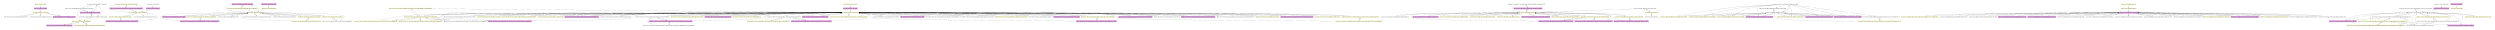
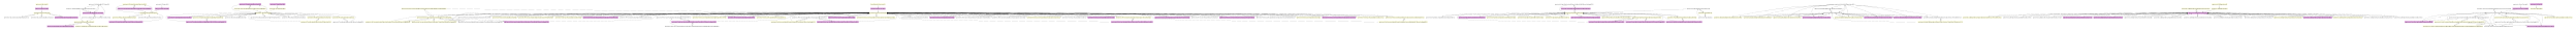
  digraph {
    fontname="Open Sans"
    node [color=brown fillcolor=lightyellow fontname="Open Sans" fontsize=20 shape=plaintext style=filled]
    edge [arrowhead=vee color=black fontname="Open Sans" fontsize=10]
    n1 [fillcolor=plum label="xperiments.Allocation$(2)"]
    n2 [label="xperiments.AllocationAnalysis(2)"]
    n3 [color=gray40 fillcolor=white label="xperiments.AllocationAnalysis$$anonfun$run$1(2)"]
    n4 [fillcolor=white label="xperiments.AllocationAnalysis$$anonfun$2(2)"]
    n5 [fillcolor=plum label="xperiments.AllocationAnalysis$$anonfun$1(2)"]
    n6 [fillcolor=white label="xperiments.CallLabelingBySCCToSame$(2)"]
    n7 [fillcolor=white label="xperiments.CallLabelingBySCCToSame$$anonfun$run$1(2)"]
    n8 [color=gray40 fillcolor=plum label="xperiments.CallLabelingBySCCToSame(2)"]
    n9 [fillcolor=white label="xperiments.CallLabelingBySCCToSame$$anonfun$run$2(2)"]
    n10 [label="xperiments.LabelAanlysisThreadWise(0)"]
    n11 [color=gray40 label="xperiments.APInUpcallsAnalysis$$anonfun$3(2)"]
    n12 [label="xperiments.APInUpcallsAnalysis(2)"]
    n13 [fillcolor=plum label="xperiments.APInUpcallsAnalysis$$anonfun$3$$anonfun$apply$2(2)"]
    n14 [label="xperiments.APInUpcallsAnalysis$$anonfun$2(2)"]
    n15 [color=gray40 fillcolor=white label="xperiments.APInUpcallsAnalysis$$anonfun$1(2)"]
    n16 [color=gray40 fillcolor=plum label="xperiments.ThreadAnalysis$$anonfun$4(2)"]
    n17 [color=gray40 label="xperiments.ThreadAnalysis$$anonfun$4$$anonfun$apply$3(2)"]
    n18 [color=gray40 label="xperiments.ThreadAnalysis(2)"]
    n19 [color=gray40 label="xperiments.ThreadAnalysis$$anonfun$getMapTid2Calls$1(2)"]
    n20 [fillcolor=plum label="xperiments.ThreadAnalysis$$anonfun$run$3(2)"]
    n21 [label="xperiments.ThreadAnalysis$$anonfun$run$1(2)"]
    n22 [color=gray40 fillcolor=white label="xperiments.ThreadAnalysis$$anonfun$1(2)"]
    n23 [color=gray40 label="xperiments.ThreadAnalysis$$anonfun$2(2)"]
    n24 [color=gray40 fillcolor=white label="xperiments.ThreadAnalysis$$anonfun$getThreadName$1(2)"]
    n25 [color=gray40 fillcolor=white label="xperiments.ThreadAnalysis$$anonfun$run$2(2)"]
    n26 [label="xperiments.PerformanceAnalysis$$anonfun$analysisThreadWise$9$$anonfun$apply$7(2)"]
    n27 [label="xperiments.PerformanceAnalysis(2)"]
    n28 [label="xperiments.PerformanceAnalysis$$anonfun$analysisThreadWise$9(2)"]
    n29 [fillcolor=white label="xperiments.PerformanceAnalysis$$anonfun$analysisScenario$1(2)"]
    n30 [color=gray40 label="xperiments.PerformanceAnalysis$$anonfun$3(2)"]
    n31 [color=gray40 label="xperiments.PerformanceAnalysis$$anonfun$analysisThreadWise$3(2)"]
    n32 [label="xperiments.PerformanceAnalysis$$anonfun$run$4(2)"]
    n33 [fillcolor=plum label="xperiments.PerformanceAnalysis$$anonfun$analysisThreadWise$2(2)"]
    n34 [color=gray40 fillcolor=white label="xperiments.PerformanceAnalysis$$anonfun$threadName$1$1(2)"]
    n35 [color=gray40 fillcolor=white label="xperiments.PerformanceAnalysis$$anonfun$analysisThreadWise$7(2)"]
    n36 [label="xperiments.PerformanceAnalysis$$anonfun$getElapsedTime$1$1(2)"]
    n37 [fillcolor=plum label="xperiments.PerformanceAnalysis$$anonfun$run$7(2)"]
    n38 [label="xperiments.PerformanceAnalysis$$anonfun$totalm$1$1(2)"]
    n39 [color=gray40 fillcolor=white label="xperiments.PerformanceAnalysis$$anonfun$analysisThreadWise$1(2)"]
    n40 [color=gray40 fillcolor=plum label="xperiments.PerformanceAnalysis$$anonfun$run$3(2)"]
    n41 [label="xperiments.PerformanceAnalysis$$anonfun$analysisScenarioByModules$3(2)"]
    n42 [label="xperiments.PerformanceAnalysis$$anonfun$analysisThreadWise$8(2)"]
    n43 [fillcolor=white label="xperiments.PerformanceAnalysis$$anonfun$run$6(2)"]
    n44 [color=gray40 fillcolor=plum label="xperiments.PerformanceAnalysis$$anonfun$5(2)"]
    n45 [color=gray40 fillcolor=white label="xperiments.PerformanceAnalysis$$anonfun$analysisThreadWise$5(2)"]
    n46 [fillcolor=white label="xperiments.PerformanceAnalysis$$anonfun$analysisScenario$4(2)"]
    n47 [label="xperiments.PerformanceAnalysis$$anonfun$analysisScenario$2(2)"]
    n48 [color=gray40 fillcolor=white label="xperiments.PerformanceAnalysis$$anonfun$1(2)"]
    n49 [fillcolor=plum label="xperiments.PerformanceAnalysis$$anonfun$run$2(2)"]
    n50 [label="xperiments.PerformanceAnalysis$$anonfun$analysisScenarioByModules$1(2)"]
    n51 [color=gray40 fillcolor=plum label="xperiments.PerformanceAnalysis$$anonfun$analysisThreadWise$6(2)"]
    n52 [fillcolor=white label="xperiments.PerformanceAnalysis$$anonfun$run$5(2)"]
    n53 [color=gray40 fillcolor=plum label="xperiments.PerformanceAnalysis$$anonfun$analysisThreadWise$4(2)"]
    n54 [color=gray40 fillcolor=white label="xperiments.PerformanceAnalysis$$anonfun$analysisScenarioByModules$2(2)"]
    n55 [label="xperiments.PerformanceAnalysis$$anonfun$2(2)"]
    n56 [color=gray40 fillcolor=plum label="xperiments.PerformanceAnalysis$$anonfun$analysisScenario$3(2)"]
    n57 [label="xperiments.PerformanceAnalysis$$anonfun$run$1(2)"]
    n58 [label="xperiments.PerformanceAnalysis$$anonfun$analysisThreadWise$9$$anonfun$apply$8(2)"]
    n59 [fillcolor=plum label="xperiments.PerformanceAnalysis$$anonfun$analysisThreadWise$9$$anonfun$apply$9(2)"]
    n60 [label="xperiments.PerformanceAnalysis$$anonfun$analysisThreadWise$9$$anonfun$apply$5(2)"]
    n61 [color=gray40 fillcolor=white label="xperiments.PerformanceAnalysis$$anonfun$analysisThreadWise$9$$anonfun$apply$6(2)"]
    n62 [fillcolor=white label="xperiments.ProjectBasicAnalysis$$anonfun$basicInfo$4$$anonfun$apply$1(2)"]
    n63 [fillcolor=plum label="xperiments.ProjectBasicAnalysis$$anonfun$basicInfo$4(2)"]
    n64 [color=gray40 label="xperiments.ProjectBasicAnalysis(2)"]
    n65 [label="xperiments.ProjectBasicAnalysis$$anonfun$basicInfo$6(2)"]
    n66 [color=gray40 label="xperiments.ProjectBasicAnalysis$$anonfun$basicInfo$7(2)"]
    n67 [label="xperiments.ProjectBasicAnalysis$$anonfun$basicInfo$5(2)"]
    n68 [color=gray40 label="xperiments.ProjectBasicAnalysis$$anonfun$1(2)"]
    n69 [color=gray40 fillcolor=white label="xperiments.ProjectBasicAnalysis$$anonfun$basicInfo$1(2)"]
    n70 [fillcolor=plum label="xperiments.ProjectBasicAnalysis$$anonfun$run$1(2)"]
    n71 [label="xperiments.ProjectBasicAnalysis$$anonfun$basicInfo$2(2)"]
    n72 [color=gray40 label="xperiments.ProjectBasicAnalysis$$anonfun$run$2(2)"]
    n73 [color=gray40 fillcolor=plum label="xperiments.ProjectBasicAnalysis$$anonfun$basicInfo$3(2)"]
    n74 [fillcolor=white label="xperiments.ProjectBasic$$anonfun$main$1(2)"]
    n75 [color=gray40 label="xperiments.ProjectBasic(2)"]
    n76 [fillcolor=white label="xperiments.ProjectBasic$(2)"]
    n77 [fillcolor=white label="xperiments.ModuleCallDependency$(2)"]
    n78 [color=gray40 fillcolor=white label="xperiments.ModuleCallDependency$$anonfun$run$6(2)"]
    n79 [label="xperiments.ModuleCallDependency$$anonfun$run$2(2)"]
    n80 [fillcolor=plum label="xperiments.ModuleCallDependency$$anonfun$run$5(2)"]
    n81 [color=gray40 fillcolor=plum label="xperiments.ModuleCallDependency$$anonfun$run$8(2)"]
    n82 [fillcolor=white label="xperiments.ModuleCallDependency$$anonfun$architectureThreadWise$1(2)"]
    n83 [label="xperiments.ModuleCallDependency$$anonfun$run$1(2)"]
    n84 [label="xperiments.ModuleCallDependency$$anonfun$run$4(2)"]
    n85 [fillcolor=white label="xperiments.ModuleCallDependency(2)"]
    n86 [color=gray40 label="xperiments.ModuleCallDependency$$anonfun$run$7(2)"]
    n87 [fillcolor=plum label="xperiments.ModuleCallDependency$$anonfun$run$3(2)"]
    n88 [label="xperiments.ModuleCallDependency$$anonfun$architectureThreadWise$1$$anonfun$1(2)"]
+   n89 [color=gray40 label="xperiments.CallDependencyAnalysis$$anonfun$run$1(2)"]
    n90 [fillcolor=plum label="xperiments.CallDependencyAnalysis(2)"]
    n91 [label="xperiments.CallDependencyAnalysis$$anonfun$architectureThreadWise$1(2)"]
    n92 [color=gray40 fillcolor=white label="xperiments.CallDependencyAnalysis$$anonfun$run$9(2)"]
    n93 [color=gray40 fillcolor=white label="xperiments.CallDependencyAnalysis$$anonfun$run$14(2)"]
    n94 [fillcolor=plum label="xperiments.CallDependencyAnalysis$$anonfun$run$11(2)"]
    n95 [fillcolor=plum label="xperiments.CallDependencyAnalysis$$anonfun$run$15(2)"]
    n96 [color=gray40 fillcolor=white label="xperiments.CallDependencyAnalysis$$anonfun$run$4(2)"]
    n97 [color=gray40 fillcolor=white label="xperiments.CallDependencyAnalysis$$anonfun$run$7(2)"]
    n98 [color=gray40 fillcolor=white label="xperiments.CallDependencyAnalysis$$anonfun$run$3(2)"]
    n99 [fillcolor=white label="xperiments.CallDependencyAnalysis$$anonfun$run$10(2)"]
    n100 [fillcolor=white label="xperiments.CallDependencyAnalysis$$anonfun$run$6(2)"]
    n101 [label="xperiments.CallDependencyAnalysis$$anonfun$run$2(2)"]
    n102 [color=gray40 fillcolor=plum label="xperiments.CallDependencyAnalysis$$anonfun$run$8(2)"]
    n103 [color=gray40 label="xperiments.CallDependencyAnalysis$$anonfun$run$12(2)"]
    n104 [color=gray40 fillcolor=white label="xperiments.CallDependencyAnalysis$$anonfun$run$13(2)"]
    n105 [color=gray40 fillcolor=white label="xperiments.CallDependencyAnalysis$$anonfun$run$5(2)"]
    n106 [color=gray40 fillcolor=plum label="xperiments.LabelAanlysisThreadWise$$anonfun$1(0)"]
    n107 [label="xperiments.LabelAanlysisThreadWise$$anonfun$handleCall$1(0)"]
    n108 [color=gray40 fillcolor=white label="xperiments.FormalConceptAnalysis$$anonfun$constructLattice$2(2)"]
    n109 [color=gray40 fillcolor=white label="xperiments.FormalConceptAnalysis(2)"]
    n110 [color=gray40 fillcolor=white label="xperiments.FormalConceptAnalysis$$anonfun$getObjectAttributeMappings$1(2)"]
    n111 [fillcolor=plum label="xperiments.FormalConceptAnalysis$ScenarioAnalysis(2)"]
    n112 [color=gray40 fillcolor=white label="xperiments.FormalConceptAnalysis$AttributeScenario(2)"]
    n113 [fillcolor=plum label="xperiments.FormalConceptAnalysis$ObjectPackage(2)"]
    n114 [color=gray40 label="xperiments.FormalConceptAnalysis$$anonfun$run$1(2)"]
    n115 [color=gray40 label="xperiments.FormalConceptAnalysis$$anonfun$constructLattice$1(2)"]
    n116 [color=gray40 fillcolor=plum label="xperiments.ThreadAnalysis$$anonfun$getMapTid2Calls$1$$anonfun$apply$1(2)"]
    n117 [fillcolor=plum label="xperiments.PerformanceAnalysis$$anonfun$analysisThreadWise$7$$anonfun$apply$3(2)"]
    n118 [fillcolor=plum label="xperiments.PerformanceAnalysis$$anonfun$analysisThreadWise$1$$anonfun$4(2)"]
    n119 [color=gray40 label="xperiments.PerformanceAnalysis$$anonfun$analysisThreadWise$1$$anonfun$apply$1(2)"]
    n120 [color=gray40 fillcolor=plum label="xperiments.PerformanceAnalysis$$anonfun$analysisThreadWise$8$$anonfun$6(2)"]
    n121 [label="xperiments.PerformanceAnalysis$$anonfun$analysisScenarioByModules$1$$anonfun$apply$2(2)"]
    n122 [color=gray40 fillcolor=plum label="xperiments.APInUpcallsAnalysis$$anonfun$2$$anonfun$apply$1(2)"]
    n123 [color=gray40 label="xperiments.FormalConceptAnalysis$$anonfun$getObjectAttributeMappings$1$$anonfun$apply$2(2)"]
    n124 [color=gray40 label="xperiments.FormalConceptAnalysis$$anonfun$getObjectAttributeMappings$1$$anonfun$apply$2$$anonfun$apply$3(2)"]
    n125 [fillcolor=white label="xperiments.PerformanceAnalysis$$anonfun$analysisThreadWise$7$$anonfun$apply$3$$anonfun$apply$4(2)"]
    n126 [label="threadName.Performance(2)"]
    n127 [color=gray40 fillcolor=plum label="xperiments.Performance$(2)"]
    n128 [label="xperiments.ThreadAnalysis$$anonfun$run$1$$anonfun$3(2)"]
    n129 [color=gray40 label="xperiments.CallStack$(0)"]
    n130 [color=gray40 fillcolor=plum label="xperiments.ProjectBasicAnalysis$$anonfun$basicInfo$7$$anonfun$apply$2(2)"]
    n131 [fillcolor=plum label="xperiments.ProjectBasicAnalysis$$anonfun$basicInfo$7$$anonfun$3(2)"]
    n132 [color=gray40 fillcolor=plum label="xperiments.FormalConcept$(2)"]
    n133 [label="xperiments.Allocation(2)"]
    n134 [color=gray40 fillcolor=white label="xperiments.APInUpcalls(2)"]
    n135 [fillcolor=plum label="xperiments.APInUpcalls$(2)"]
    n136 [fillcolor=plum label="xperiments.ThreadWiseCall(2)"]
    n137 [label="xperiments.ThreadWiseCall$(2)"]
    n138 [color=gray40 fillcolor=white label="xperiments.ThreadAnalysis$$anonfun$2$$anonfun$apply$2(2)"]
    n139 [fillcolor=plum label="xperiments.ProjectBasicAnalysis$$anonfun$basicInfo$5$$anonfun$2(2)"]
    n140 [color=gray40 label="xperiments.CallDependency(2)"]
    n141 [label="xperiments.CallDependency$(2)"]
    n142 [color=gray40 fillcolor=white label="xperiments.FormalConceptAnalysis$$anonfun$constructLattice$1$$anonfun$apply$1(2)"]
    n143 [color=gray40 fillcolor=white label="xperiments.FormalConcept(2)"]
    n144 [color=gray40 fillcolor=plum label="xperiments.CallStack(0)"]
    n1 -> n2 [label=C]
    n2 -> n3 [label=C]
    n2 -> n4 [label=C]
    n2 -> n5 [label=C]
    n3 -> n2 [label="S,C"]
    n4 -> n2 [label="S,C"]
    n5 -> n2 [label="S,C"]
    n6 -> n7 [label=C]
    n6 -> n8 [label=C]
    n6 -> n9 [label=C]
    n7 -> n8 [label="S,C"]
    n7 -> n10 [label=C]
    n8 -> n6 [label=C]
    n8 -> n7 [label=C]
    n8 -> n9 [label=C]
    n9 -> n8 [label="S,C"]
    n9 -> n10 [label=C]
    n10 -> n106 [label=C]
    n10 -> n107 [label=C]
    n11 -> n12 [label="S,C"]
    n11 -> n13 [label=C]
    n12 -> n11 [label=C]
    n12 -> n14 [label=C]
    n12 -> n15 [label=C]
    n13 -> n11 [label="S,C"]
    n13 -> n12 [label=C]
    n14 -> n12 [label="S,C"]
    n14 -> n122 [label=C]
    n16 -> n17 [label=C]
    n16 -> n18 [label="S,C"]
    n17 -> n16 [label="S,C"]
    n17 -> n18 [label=C]
    n18 -> n16 [label=C]
    n18 -> n19 [label=C]
    n18 -> n20 [label=C]
    n18 -> n21 [label=C]
    n18 -> n22 [label=C]
    n18 -> n23 [label=C]
    n18 -> n24 [label=C]
    n18 -> n25 [label=C]
    n19 -> n18 [label="S,C"]
    n19 -> n116 [label=C]
    n20 -> n18 [label="S,C"]
    n21 -> n18 [label="S,C"]
    n21 -> n128 [label=C]
    n22 -> n18 [label="S,C"]
    n23 -> n18 [label="S,C"]
    n23 -> n138 [label=C]
    n24 -> n18 [label="S,C"]
    n25 -> n18 [label="S,C"]
    n26 -> n27 [label=C]
    n26 -> n28 [label="S,C"]
    n27 -> n28 [label=C]
    n27 -> n29 [label=C]
    n27 -> n30 [label=C]
    n27 -> n31 [label=C]
    n27 -> n32 [label=C]
    n27 -> n33 [label=C]
    n27 -> n34 [label=C]
    n27 -> n35 [label=C]
    n27 -> n36 [label=C]
    n27 -> n37 [label=C]
    n27 -> n38 [label=C]
    n27 -> n39 [label=C]
    n27 -> n40 [label=C]
    n27 -> n41 [label=C]
    n27 -> n42 [label=C]
    n27 -> n43 [label=C]
    n27 -> n44 [label=C]
    n27 -> n45 [label=C]
    n27 -> n46 [label=C]
    n27 -> n47 [label=C]
    n27 -> n48 [label=C]
    n27 -> n49 [label=C]
    n27 -> n50 [label=C]
    n27 -> n51 [label=C]
    n27 -> n52 [label=C]
    n27 -> n53 [label=C]
    n27 -> n54 [label=C]
    n27 -> n55 [label=C]
    n27 -> n56 [label=C]
    n27 -> n57 [label=C]
    n28 -> n26 [label=C]
    n28 -> n27 [label="S,C"]
    n28 -> n58 [label=C]
    n28 -> n59 [label=C]
    n28 -> n60 [label=C]
    n28 -> n61 [label=C]
    n29 -> n27 [label="S,C"]
    n30 -> n27 [label="S,C"]
    n31 -> n27 [label="S,C"]
    n32 -> n27 [label="S,C"]
    n33 -> n27 [label="S,C"]
    n34 -> n27 [label="S,C"]
    n35 -> n27 [label="S,C"]
    n35 -> n117 [label=C]
    n36 -> n27 [label="S,C"]
    n37 -> n27 [label="S,C"]
    n38 -> n27 [label="S,C"]
    n39 -> n27 [label="S,C"]
    n39 -> n118 [label=C]
    n39 -> n119 [label=C]
    n40 -> n27 [label="S,C"]
    n41 -> n27 [label="S,C"]
    n42 -> n27 [label="S,C"]
    n42 -> n120 [label=C]
    n43 -> n27 [label="S,C"]
    n45 -> n27 [label="S,C"]
    n46 -> n27 [label="S,C"]
    n47 -> n27 [label="S,C"]
    n48 -> n27 [label="S,C"]
    n49 -> n27 [label="S,C"]
    n50 -> n27 [label="S,C"]
    n50 -> n121 [label=C]
    n51 -> n27 [label="S,C"]
    n52 -> n27 [label="S,C"]
    n53 -> n27 [label="S,C"]
    n54 -> n27 [label="S,C"]
    n55 -> n27 [label="S,C"]
    n56 -> n27 [label="S,C"]
    n57 -> n27 [label="S,C"]
    n58 -> n27 [label=C]
    n58 -> n28 [label="S,C"]
    n59 -> n27 [label=C]
    n59 -> n28 [label="S,C"]
    n60 -> n27 [label=C]
    n60 -> n28 [label="S,C"]
    n61 -> n27 [label=C]
    n61 -> n28 [label="S,C"]
    n62 -> n63 [label="S,C"]
    n62 -> n64 [label=C]
    n63 -> n62 [label=C]
    n63 -> n64 [label="S,C"]
    n64 -> n63 [label=C]
    n64 -> n65 [label=C]
    n64 -> n66 [label=C]
    n64 -> n67 [label=C]
    n64 -> n68 [label=C]
    n64 -> n69 [label=C]
    n64 -> n70 [label=C]
    n64 -> n71 [label=C]
    n64 -> n72 [label=C]
    n64 -> n73 [label=C]
    n65 -> n64 [label="S,C"]
    n66 -> n64 [label="S,C"]
    n66 -> n130 [label=C]
    n66 -> n131 [label=C]
    n67 -> n64 [label="S,C"]
    n67 -> n139 [label=C]
    n68 -> n64 [label="S,C"]
    n69 -> n64 [label="S,C"]
    n70 -> n64 [label="S,C"]
    n71 -> n64 [label="S,C"]
    n72 -> n64 [label="S,C"]
    n73 -> n64 [label="S,C"]
    n74 -> n64 [label=C]
    n74 -> n75 [label=C]
    n75 -> n74 [label=C]
    n75 -> n76 [label=C]
    n76 -> n74 [label=C]
    n76 -> n75 [label=C]
    n77 -> n78 [label=C]
    n77 -> n79 [label=C]
    n77 -> n80 [label=C]
    n77 -> n81 [label=C]
    n77 -> n82 [label=C]
    n77 -> n83 [label=C]
    n77 -> n84 [label=C]
    n77 -> n85 [label=C]
    n77 -> n86 [label=C]
    n77 -> n87 [label=C]
    n78 -> n85 [label="S,C"]
    n79 -> n85 [label="S,C"]
    n80 -> n85 [label="S,C"]
    n81 -> n85 [label="S,C"]
    n82 -> n85 [label="S,C"]
    n82 -> n88 [label=C]
    n83 -> n85 [label="S,C"]
    n84 -> n85 [label="S,C"]
    n85 -> n77 [label=C]
    n85 -> n78 [label=C]
    n85 -> n79 [label=C]
    n85 -> n80 [label=C]
    n85 -> n81 [label=C]
    n85 -> n82 [label=C]
    n85 -> n83 [label=C]
    n85 -> n84 [label=C]
    n85 -> n86 [label=C]
    n85 -> n87 [label=C]
    n86 -> n85 [label="S,C"]
    n87 -> n85 [label="S,C"]
    n88 -> n82 [label="S,C"]
    n88 -> n85 [label=C]
+   n89 -> n90 [label="S,C"]
+   n90 -> n89 [label=C]
    n90 -> n91 [label=C]
    n90 -> n92 [label=C]
    n90 -> n93 [label=C]
    n90 -> n94 [label=C]
    n90 -> n95 [label=C]
    n90 -> n96 [label=C]
    n90 -> n97 [label=C]
    n90 -> n98 [label=C]
    n90 -> n99 [label=C]
    n90 -> n100 [label=C]
    n90 -> n101 [label=C]
    n90 -> n102 [label=C]
    n90 -> n103 [label=C]
    n90 -> n104 [label=C]
    n90 -> n105 [label=C]
    n91 -> n90 [label="S,C"]
    n92 -> n90 [label="S,C"]
    n93 -> n90 [label=C]
    n94 -> n90 [label="S,C"]
    n95 -> n90 [label="S,C"]
    n96 -> n90 [label="S,C"]
    n97 -> n90 [label="S,C"]
    n98 -> n90 [label="S,C"]
    n99 -> n90 [label="S,C"]
    n100 -> n90 [label="S,C"]
    n101 -> n90 [label="S,C"]
    n102 -> n90 [label="S,C"]
    n103 -> n90 [label="S,C"]
    n104 -> n90 [label="S,C"]
    n105 -> n90 [label="S,C"]
    n106 -> n10 [label="S,C"]
    n107 -> n10 [label="S,C"]
    n108 -> n109 [label="S,C"]
    n109 -> n108 [label=C]
    n109 -> n110 [label=C]
    n109 -> n111 [label=C]
    n109 -> n112 [label=C]
    n109 -> n113 [label=C]
    n109 -> n114 [label=C]
    n109 -> n115 [label=C]
    n110 -> n109 [label="S,C"]
    n110 -> n111 [label=C]
    n110 -> n112 [label=C]
    n110 -> n123 [label=C]
    n111 -> n109 [label="S,C"]
    n112 -> n109 [label="S,C"]
    n113 -> n109 [label="S,C"]
    n114 -> n109 [label="S,C"]
    n115 -> n109 [label="S,C"]
    n115 -> n142 [label=C]
    n116 -> n18 [label=C]
    n116 -> n19 [label="S,C"]
    n117 -> n27 [label=C]
    n117 -> n35 [label="S,C"]
    n117 -> n125 [label=C]
    n118 -> n27 [label=C]
    n118 -> n39 [label="S,C"]
    n119 -> n27 [label=C]
    n119 -> n39 [label="S,C"]
    n120 -> n27 [label=C]
    n120 -> n42 [label="S,C"]
    n121 -> n27 [label=C]
    n121 -> n50 [label="S,C"]
    n122 -> n12 [label=C]
    n122 -> n14 [label="S,C"]
    n123 -> n109 [label=C]
    n123 -> n110 [label="S,C"]
    n123 -> n112 [label="S,C"]
    n123 -> n113 [label=C]
    n123 -> n124 [label=C]
    n124 -> n110 [label=C]
    n124 -> n123 [label="S,C"]
    n125 -> n35 [label=C]
    n125 -> n117 [label="S,C"]
    n126 -> n127 [label=C]
    n127 -> n27 [label=C]
    n128 -> n18 [label=C]
    n128 -> n21 [label="S,C"]
    n130 -> n64 [label=C]
    n130 -> n66 [label="S,C"]
    n131 -> n64 [label=C]
    n131 -> n66 [label="S,C"]
    n132 -> n109 [label=C]
    n133 -> n1 [label=C]
    n134 -> n135 [label=C]
    n135 -> n12 [label=C]
    n136 -> n137 [label=C]
    n137 -> n18 [label=C]
    n138 -> n18 [label=C]
    n138 -> n23 [label="S,C"]
    n139 -> n64 [label=C]
    n139 -> n67 [label="S,C"]
    n140 -> n141 [label=C]
    n141 -> n90 [label=C]
    n142 -> n109 [label=C]
    n142 -> n112 [label="S,C"]
    n142 -> n115 [label="S,C"]
    n143 -> n132 [label=C]
    n144 -> n129 [label=C]
  }
